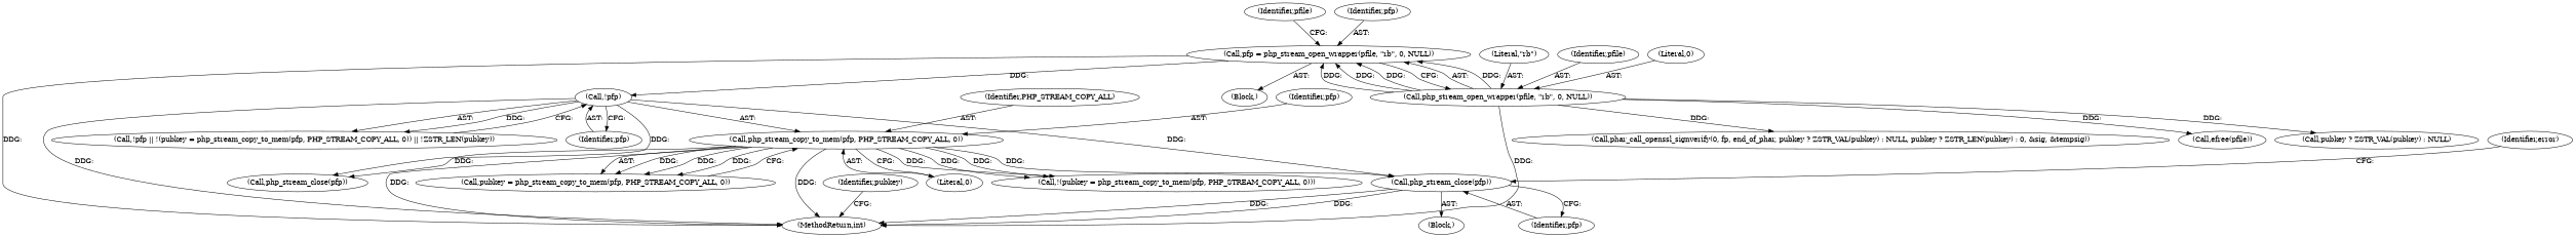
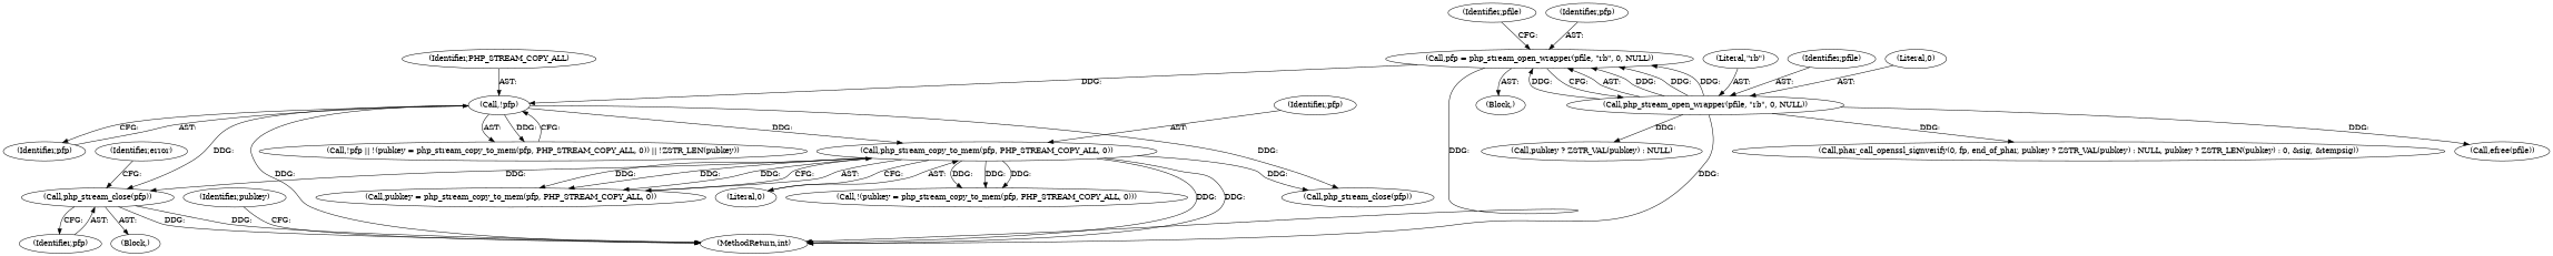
  digraph {
    n1 [label="(Call,php_stream_close(pfp))"]
    n2 [label="(Identifier,pfp)"]
    n3 [label="(Block,)"]
    n4 [label="(MethodReturn,int)"]
    n5 [label="(Call,php_stream_copy_to_mem(pfp, PHP_STREAM_COPY_ALL, 0))"]
    n6 [label="(Call,pubkey = php_stream_copy_to_mem(pfp, PHP_STREAM_COPY_ALL, 0))"]
    n7 [label="(Call,php_stream_close(pfp))"]
    n8 [label="(Literal,0)"]
    n9 [label="(Call,!(pubkey = php_stream_copy_to_mem(pfp, PHP_STREAM_COPY_ALL, 0)))"]
    n10 [label="(Call,!pfp)"]
    n11 [label="(Call,!pfp || !(pubkey = php_stream_copy_to_mem(pfp, PHP_STREAM_COPY_ALL, 0)) || !ZSTR_LEN(pubkey))"]
    n12 [label="(Identifier,pfp)"]
    n13 [label="(Call,pfp = php_stream_open_wrapper(pfile, \"rb\", 0, NULL))"]
    n14 [label="(Call,php_stream_open_wrapper(pfile, \"rb\", 0, NULL))"]
    n15 [label="(Block,)"]
    n16 [label="(Call,phar_call_openssl_signverify(0, fp, end_of_phar, pubkey ? ZSTR_VAL(pubkey) : NULL, pubkey ? ZSTR_LEN(pubkey) : 0, &sig, &tempsig))"]
    n17 [label="(Call,efree(pfile))"]
    n18 [label="(Call,pubkey ? ZSTR_VAL(pubkey) : NULL)"]
    n19 [label="(Identifier,pfile)"]
    n20 [label="(Identifier,error)"]
    n21 [label="(Identifier,PHP_STREAM_COPY_ALL)"]
    n22 [label="(Literal,\"rb\")"]
    n23 [label="(Identifier,pubkey)"]
    n24 [label="(Identifier,pfp)"]
    n25 [label="(Identifier,pfile)"]
    n26 [label="(Literal,0)"]
    n27 [label="(Identifier,pfp)"]
    n1 -> n2 [label="CFG: "]
    n1 -> n3 [label="AST: "]
    n1 -> n4 [label="DDG: "]
    n1 -> n4 [label="DDG: "]
    n2 -> n1 [label="AST: "]
    n5 -> n1 [label="DDG: "]
    n5 -> n4 [label="DDG: "]
    n5 -> n4 [label="DDG: "]
    n5 -> n6 [label="AST: "]
    n5 -> n6 [label="DDG: "]
    n5 -> n6 [label="DDG: "]
    n5 -> n6 [label="DDG: "]
    n5 -> n7 [label="DDG: "]
    n5 -> n8 [label="CFG: "]
    n5 -> n9 [label="DDG: "]
    n5 -> n9 [label="DDG: "]
    n5 -> n9 [label="DDG: "]
    n6 -> n5 [label="CFG: "]
    n8 -> n5 [label="AST: "]
    n10 -> n1 [label="DDG: "]
    n10 -> n4 [label="DDG: "]
-   n10 -> n5 [label="AST: "]
+   n10 -> n5 [label="DDG: "]
    n10 -> n7 [label="DDG: "]
    n10 -> n11 [label="AST: "]
    n10 -> n11 [label="DDG: "]
    n10 -> n12 [label="CFG: "]
    n11 -> n10 [label="CFG: "]
    n12 -> n10 [label="AST: "]
    n13 -> n4 [label="DDG: "]
    n13 -> n10 [label="DDG: "]
    n13 -> n14 [label="CFG: "]
    n13 -> n15 [label="AST: "]
    n14 -> n4 [label="DDG: "]
    n14 -> n13 [label="AST: "]
    n14 -> n13 [label="DDG: "]
    n14 -> n13 [label="DDG: "]
    n14 -> n13 [label="DDG: "]
    n14 -> n13 [label="DDG: "]
    n14 -> n16 [label="DDG: "]
    n14 -> n17 [label="DDG: "]
    n14 -> n18 [label="DDG: "]
    n19 -> n13 [label="CFG: "]
    n20 -> n1 [label="CFG: "]
-   n21 -> n5 [label="AST: "]
+   n21 -> n10 [label="AST: "]
    n22 -> n14 [label="AST: "]
    n23 -> n4 [label="CFG: "]
    n24 -> n13 [label="AST: "]
    n25 -> n14 [label="AST: "]
    n26 -> n14 [label="AST: "]
    n27 -> n5 [label="AST: "]
  }
